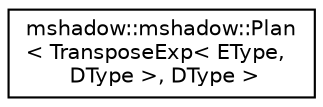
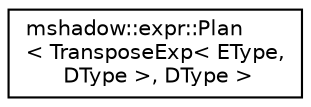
  digraph {
    rankdir=LR
-   n1 [color=black fillcolor=white fontname=Helvetica fontsize=10 height=0.2 label="mshadow::mshadow::Plan\l\< TransposeExp\< EType,\l DType \>, DType \>" shape=record style=filled width=0.4]
+   n1 [color=black fillcolor=white fontname=Helvetica fontsize=10 height=0.2 label="mshadow::expr::Plan\l\< TransposeExp\< EType,\l DType \>, DType \>" shape=record style=filled width=0.4]
  }
